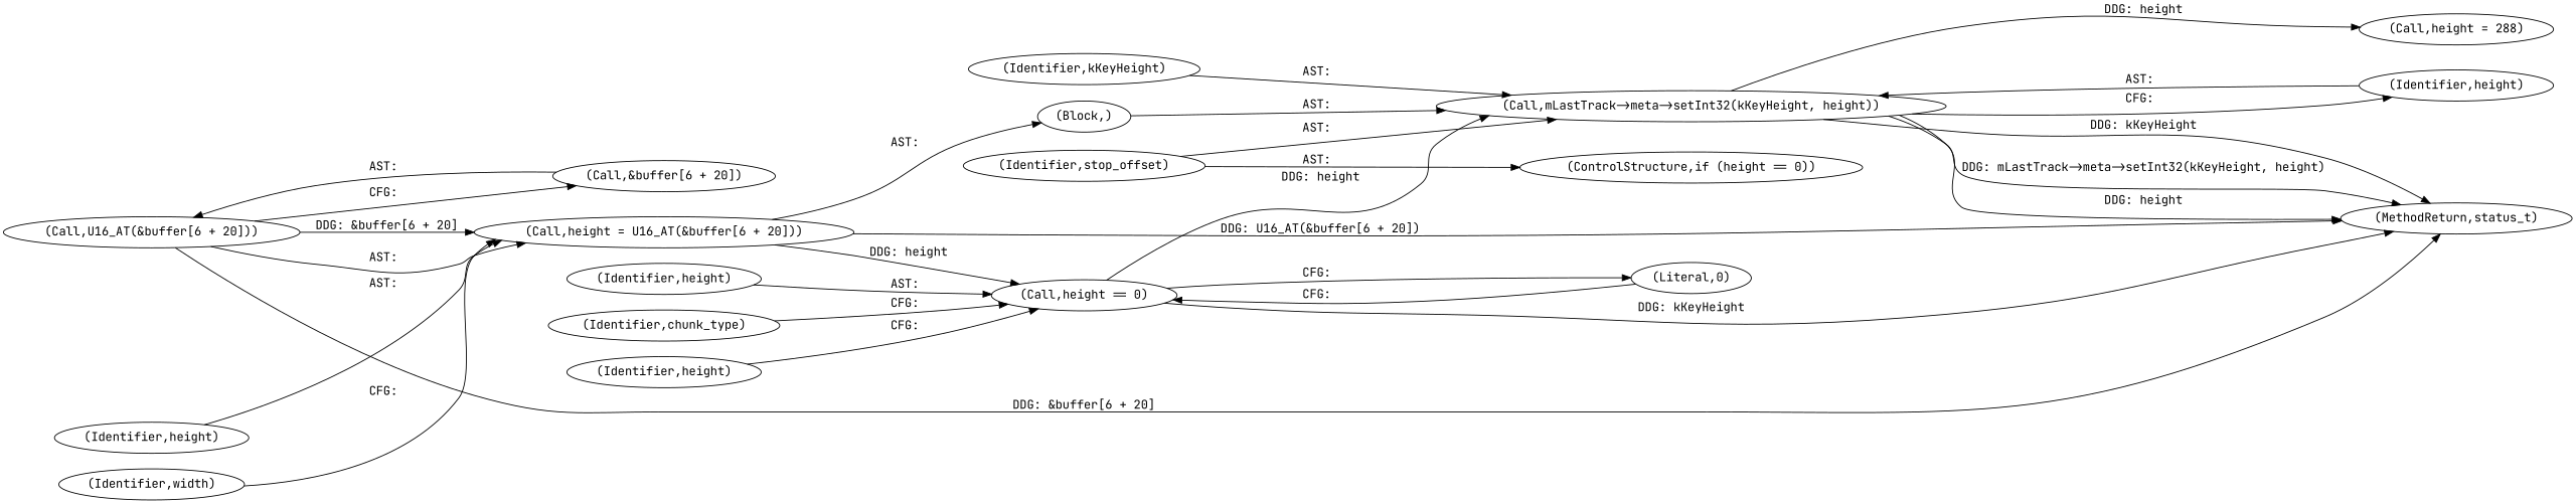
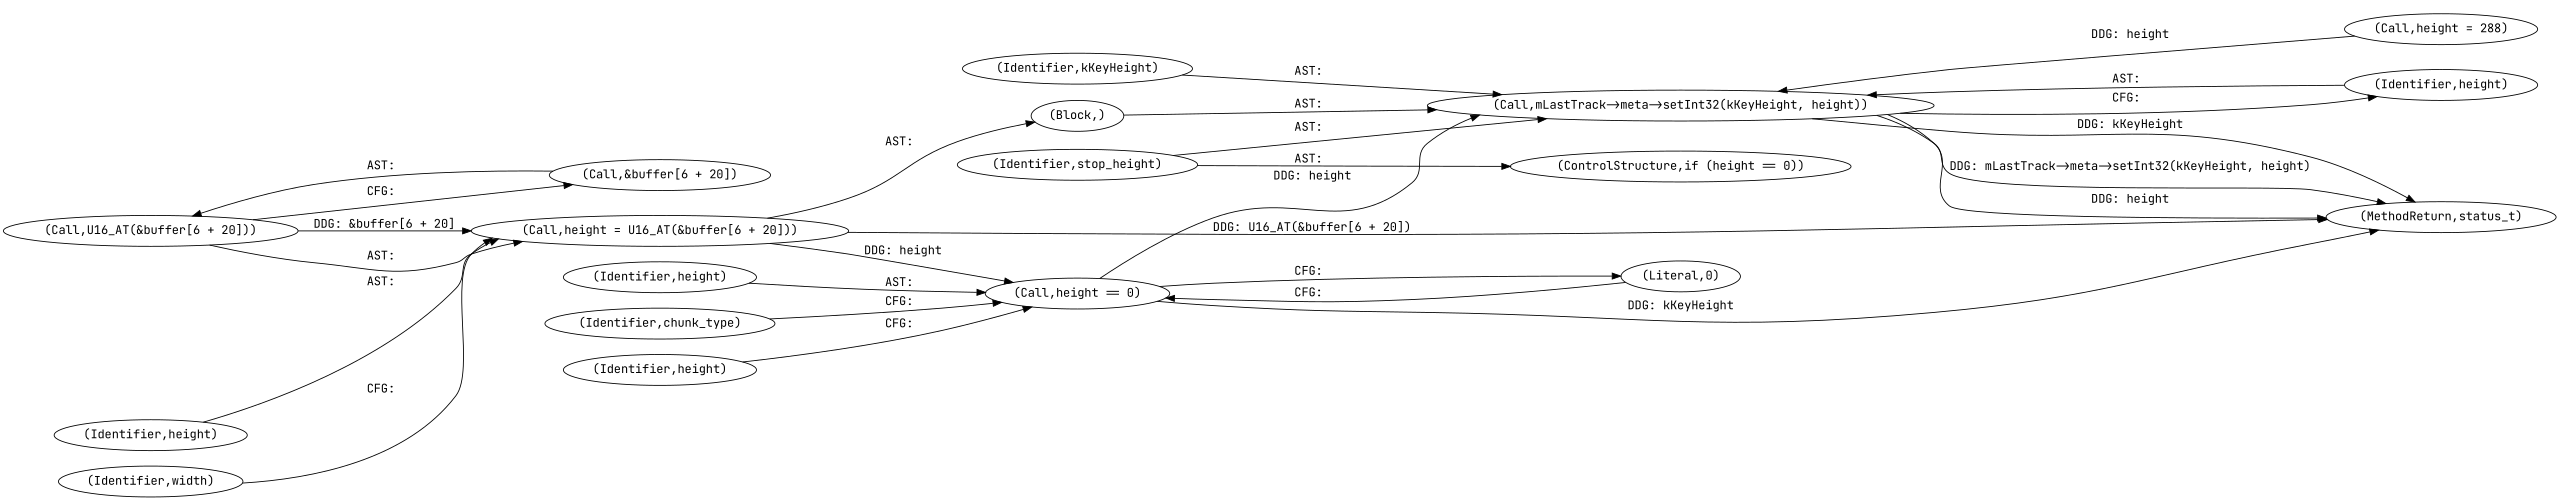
  digraph {
    fontname="JetBrains Mono"
    rankdir=LR
    node [fontname="JetBrains Mono"]
    edge [fontname="JetBrains Mono"]
    n1 [label="(Call,U16_AT(&buffer[6 + 20]))"]
    n2 [label="(Call,height = U16_AT(&buffer[6 + 20]))"]
    n3 [label="(Call,&buffer[6 + 20])"]
    n4 [label="(MethodReturn,status_t)"]
    n5 [label="(Call,height == 0)"]
    n6 [label="(Block,)"]
    n7 [label="(Call,mLastTrack->meta->setInt32(kKeyHeight, height))"]
    n8 [label="(Literal,0)"]
    n9 [label="(Identifier,height)"]
    n10 [label="(ControlStructure,if (height == 0))"]
    n11 [label="(Identifier,height)"]
    n12 [label="(Identifier,chunk_type)"]
    n13 [label="(Identifier,height)"]
-   n14 [label="(Identifier,stop_offset)"]
+   n14 [label="(Identifier,stop_height)"]
    n15 [label="(Identifier,width)"]
    n16 [label="(Identifier,kKeyHeight)"]
    n17 [label="(Call,height = 288)"]
    n18 [label="(Identifier,height)"]
    n1 -> n2 [label="AST: "]
    n1 -> n2 [label="DDG: &buffer[6 + 20]"]
    n1 -> n3 [label="CFG: "]
-   n1 -> n4 [label="DDG: &buffer[6 + 20]"]
    n2 -> n4 [label="DDG: U16_AT(&buffer[6 + 20])"]
    n2 -> n5 [label="DDG: height"]
    n2 -> n6 [label="AST: "]
    n3 -> n1 [label="AST: "]
    n5 -> n4 [label="DDG: kKeyHeight"]
    n5 -> n7 [label="DDG: height"]
    n5 -> n8 [label="CFG: "]
    n6 -> n7 [label="AST: "]
    n7 -> n4 [label="DDG: kKeyHeight"]
    n7 -> n4 [label="DDG: mLastTrack->meta->setInt32(kKeyHeight, height)"]
    n7 -> n4 [label="DDG: height"]
    n7 -> n9 [label="CFG: "]
    n8 -> n5 [label="CFG: "]
    n9 -> n7 [label="AST: "]
    n11 -> n2 [label="AST: "]
    n12 -> n5 [label="CFG: "]
    n13 -> n5 [label="CFG: "]
    n14 -> n7 [label="AST: "]
    n14 -> n10 [label="AST: "]
    n15 -> n2 [label="CFG: "]
    n16 -> n7 [label="AST: "]
-   n7 -> n17 [label="DDG: height"]
+   n17 -> n7 [label="DDG: height"]
    n18 -> n5 [label="AST: "]
  }
